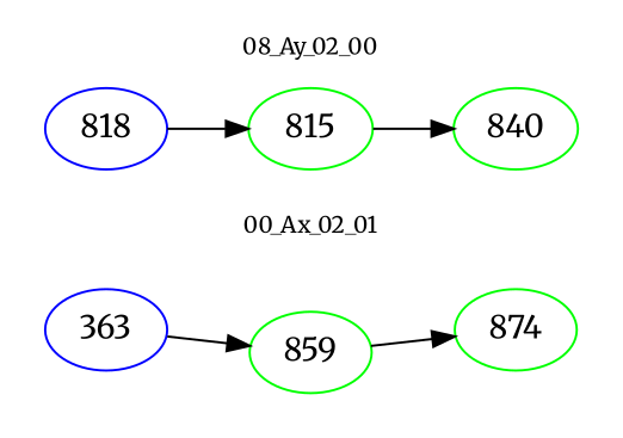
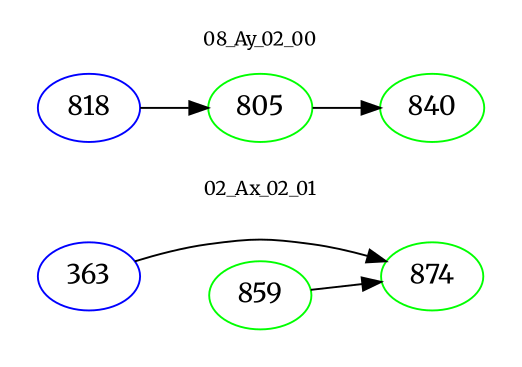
  digraph {
    fontname=Merriweather
    rankdir=LR
    node [color=green fontname=Merriweather]
    edge [color=black fontname=Merriweather]
    n1 [color=blue label=363]
    n2 [label=859]
    n3 [label=874]
    n4 [color=blue label=818]
-   n5 [label=815]
+   n5 [label=805]
    n6 [label=840]
    subgraph cluster_1 {
      color=white
      fontsize=10
-     label="00_Ax_02_01"
+     label="02_Ax_02_01"
      n1
      n2
      n3
    }
    subgraph cluster_2 {
      color=white
      fontsize=10
      label="08_Ay_02_00"
      n4
      n5
      n6
    }
-   n1 -> n2
+   n1 -> n3
    n2 -> n3
    n4 -> n5
    n5 -> n6
  }
